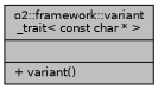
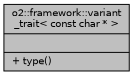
  digraph {
-   n1 [color=black fillcolor=grey75 fontcolor=black fontname=Helvetica fontsize=10 height=0.2 label="{o2::framework::variant\l_trait\< const char * \>\n||+ variant()\l}" shape=record style=filled width=0.4]
+   n1 [color=black fillcolor=grey75 fontcolor=black fontname=Helvetica fontsize=10 height=0.2 label="{o2::framework::variant\l_trait\< const char * \>\n||+ type()\l}" shape=record style=filled width=0.4]
  }
